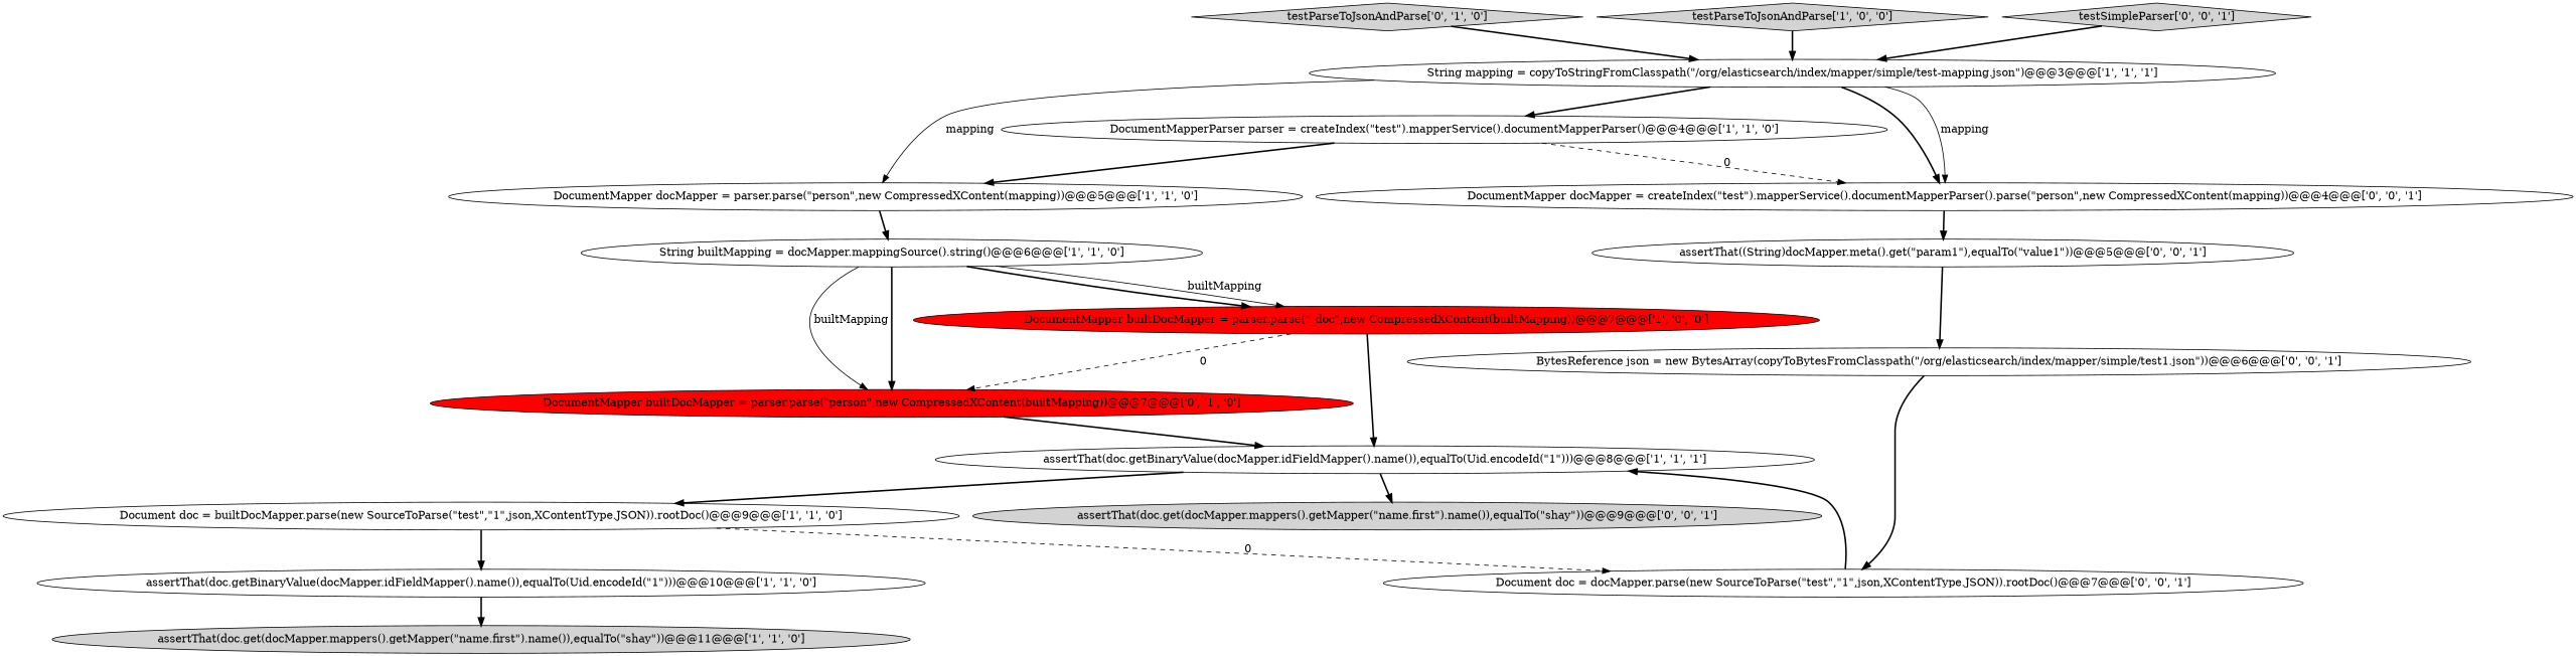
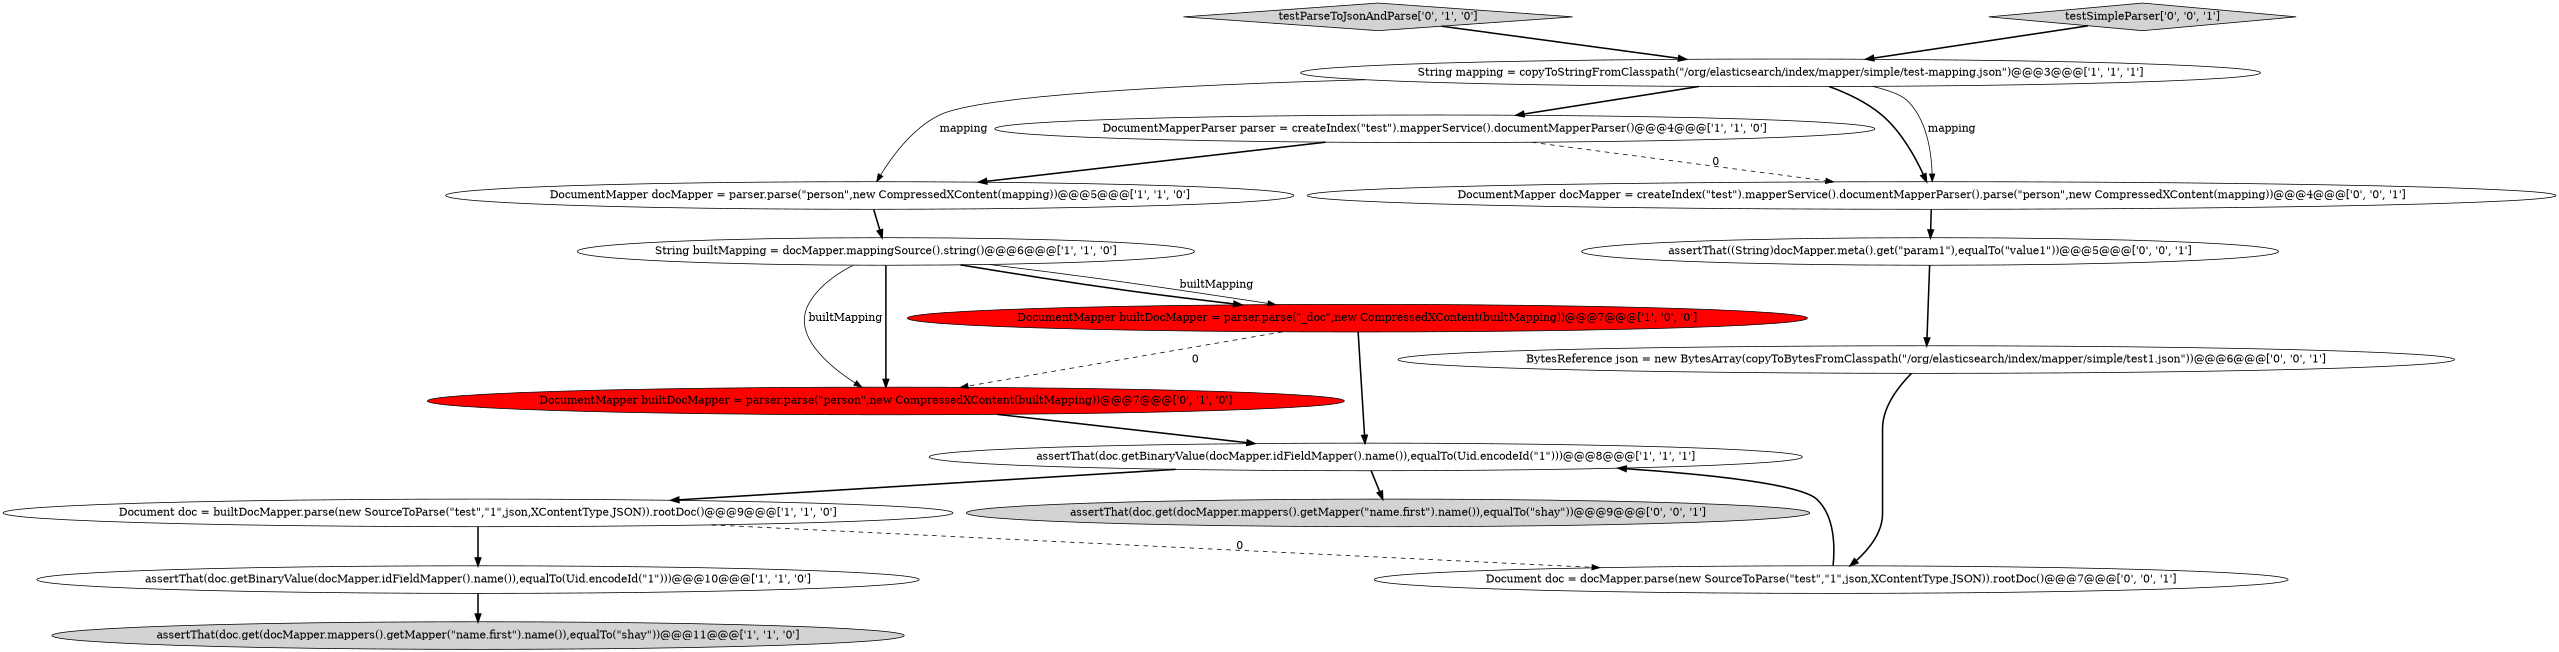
  digraph {
    node [fillcolor=white shape=ellipse style=filled]
    edge [style=bold]
    n1 [label="assertThat(doc.getBinaryValue(docMapper.idFieldMapper().name()),equalTo(Uid.encodeId(\"1\")))@@@8@@@['1', '1', '1']"]
    n2 [label="Document doc = builtDocMapper.parse(new SourceToParse(\"test\",\"1\",json,XContentType.JSON)).rootDoc()@@@9@@@['1', '1', '0']"]
    n3 [fillcolor=lightgray label="assertThat(doc.get(docMapper.mappers().getMapper(\"name.first\").name()),equalTo(\"shay\"))@@@9@@@['0', '0', '1']"]
    n4 [label="BytesReference json = new BytesArray(copyToBytesFromClasspath(\"/org/elasticsearch/index/mapper/simple/test1.json\"))@@@6@@@['0', '0', '1']"]
    n5 [label="Document doc = docMapper.parse(new SourceToParse(\"test\",\"1\",json,XContentType.JSON)).rootDoc()@@@7@@@['0', '0', '1']"]
    n6 [fillcolor=lightgray label="assertThat(doc.get(docMapper.mappers().getMapper(\"name.first\").name()),equalTo(\"shay\"))@@@11@@@['1', '1', '0']"]
    n7 [label="DocumentMapper docMapper = createIndex(\"test\").mapperService().documentMapperParser().parse(\"person\",new CompressedXContent(mapping))@@@4@@@['0', '0', '1']"]
    n8 [label="assertThat((String)docMapper.meta().get(\"param1\"),equalTo(\"value1\"))@@@5@@@['0', '0', '1']"]
    n9 [label="assertThat(doc.getBinaryValue(docMapper.idFieldMapper().name()),equalTo(Uid.encodeId(\"1\")))@@@10@@@['1', '1', '0']"]
    n10 [label="String builtMapping = docMapper.mappingSource().string()@@@6@@@['1', '1', '0']"]
    n11 [fillcolor=red label="DocumentMapper builtDocMapper = parser.parse(\"_doc\",new CompressedXContent(builtMapping))@@@7@@@['1', '0', '0']"]
    n12 [fillcolor=red label="DocumentMapper builtDocMapper = parser.parse(\"person\",new CompressedXContent(builtMapping))@@@7@@@['0', '1', '0']"]
    n13 [fillcolor=lightgray label="testParseToJsonAndParse['0', '1', '0']" shape=diamond]
    n14 [label="String mapping = copyToStringFromClasspath(\"/org/elasticsearch/index/mapper/simple/test-mapping.json\")@@@3@@@['1', '1', '1']"]
-   n15 [fillcolor=lightgray label="testParseToJsonAndParse['1', '0', '0']" shape=diamond]
    n16 [label="DocumentMapperParser parser = createIndex(\"test\").mapperService().documentMapperParser()@@@4@@@['1', '1', '0']"]
    n17 [label="DocumentMapper docMapper = parser.parse(\"person\",new CompressedXContent(mapping))@@@5@@@['1', '1', '0']"]
    n18 [fillcolor=lightgray label="testSimpleParser['0', '0', '1']" shape=diamond]
    n1 -> n2
    n1 -> n3
    n2 -> n5 [label=0 style=dashed]
    n2 -> n9
    n4 -> n5
    n5 -> n1
    n7 -> n8
    n8 -> n4
    n9 -> n6
    n10 -> n11
    n10 -> n11 [label=builtMapping style=solid]
    n10 -> n12
    n10 -> n12 [label=builtMapping style=solid]
    n11 -> n1
    n11 -> n12 [label=0 style=dashed]
    n12 -> n1
    n13 -> n14
    n14 -> n7 [label=mapping style=solid]
    n14 -> n7
    n14 -> n16
    n14 -> n17 [label=mapping style=solid]
-   n15 -> n14
    n16 -> n7 [label=0 style=dashed]
    n16 -> n17
    n17 -> n10
    n18 -> n14
  }
